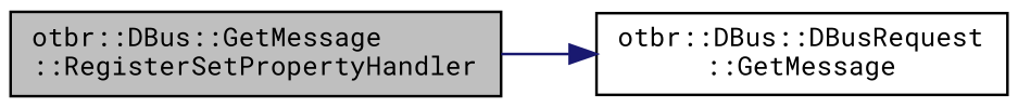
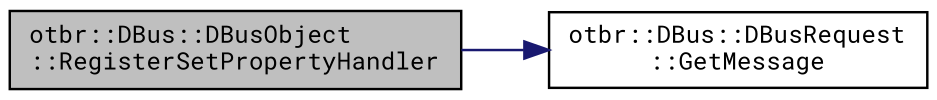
  digraph {
    rankdir=LR
    fontname="Roboto Mono"
    node [color=black fontname="Roboto Mono" fontsize=10 shape=record style=filled]
-   n1 [fillcolor=grey75 fontcolor=black height=0.2 label="otbr::DBus::GetMessage\l::RegisterSetPropertyHandler" width=0.4]
+   n1 [fillcolor=grey75 fontcolor=black height=0.2 label="otbr::DBus::DBusObject\l::RegisterSetPropertyHandler" width=0.4]
    n2 [fillcolor=white height=0.2 label="otbr::DBus::DBusRequest\l::GetMessage" width=0.4]
    n1 -> n2 [color=midnightblue fontname="Roboto Mono" fontsize=10 labelfontname=Helvetica labelfontsize=10 style=solid]
  }
